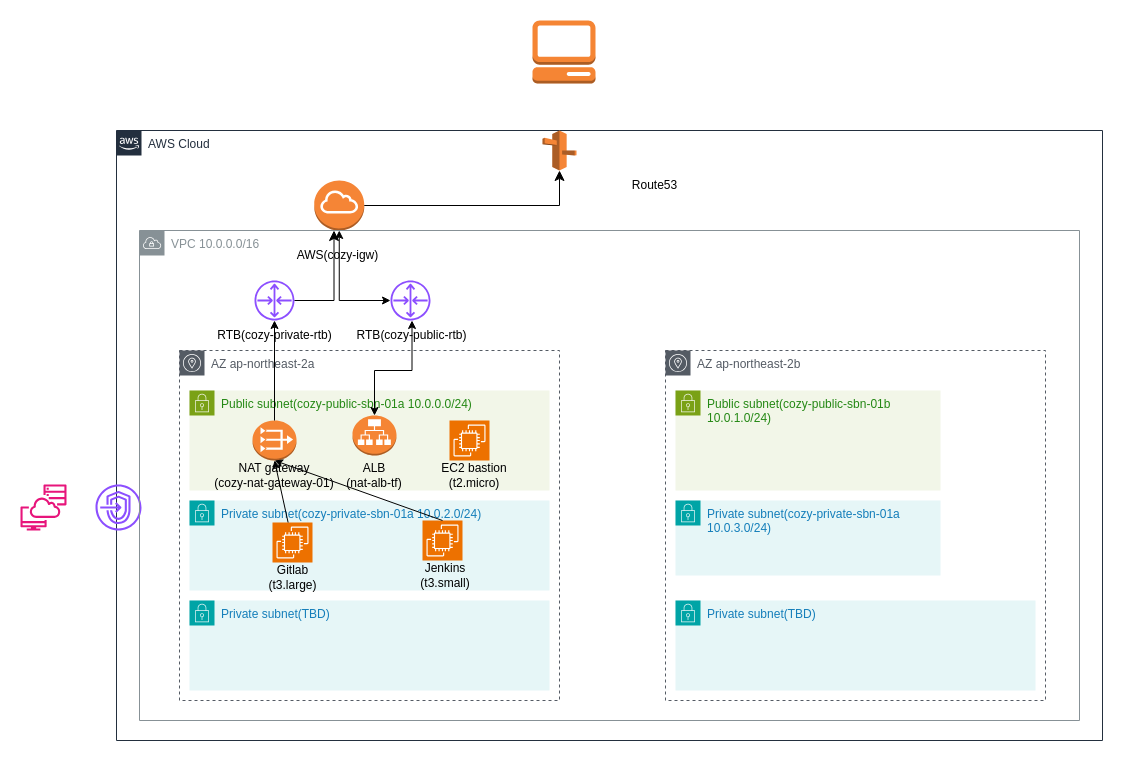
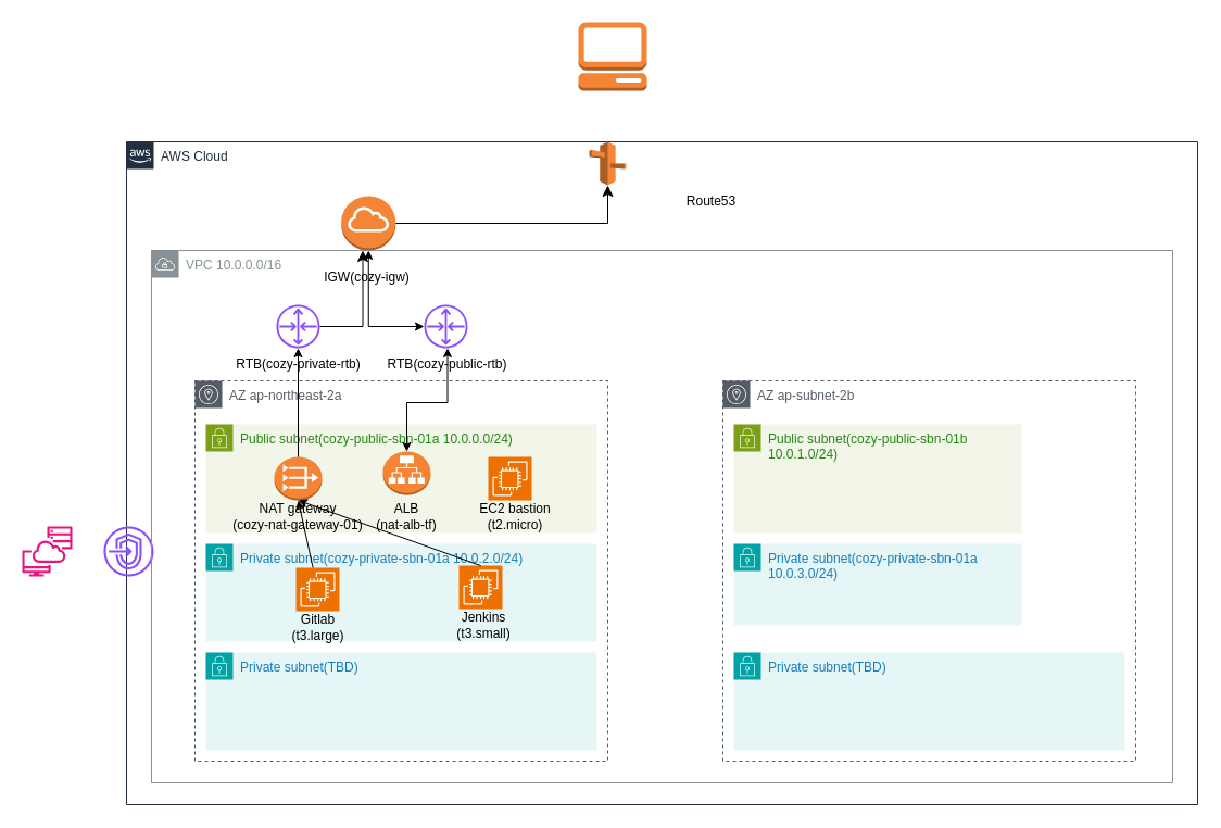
  <mxCell id="0" />
  <mxCell id="1" parent="0" />
  <mxCell id="2" value="AWS Cloud" style="points=[[0,0],[0.25,0],[0.5,0],[0.75,0],[1,0],[1,0.25],[1,0.5],[1,0.75],[1,1],[0.75,1],[0.5,1],[0.25,1],[0,1],[0,0.75],[0,0.5],[0,0.25]];outlineConnect=0;gradientColor=none;html=1;whiteSpace=wrap;fontSize=12;fontStyle=0;shape=mxgraph.aws4.group;grIcon=mxgraph.aws4.group_aws_cloud_alt;strokeColor=#232F3E;fillColor=none;verticalAlign=top;align=left;spacingLeft=30;fontColor=#232F3E;dashed=0;labelBackgroundColor=#ffffff;container=1;pointerEvents=0;collapsible=0;recursiveResize=0;" parent="1" vertex="1"><mxGeometry x="116" y="130" width="986" height="610" as="geometry" /></mxCell>
  <mxCell id="3" value="" style="outlineConnect=0;dashed=0;verticalLabelPosition=bottom;verticalAlign=top;align=center;html=1;shape=mxgraph.aws3.route_53;fillColor=#F58536;gradientColor=none;" vertex="1" parent="2"><mxGeometry x="426" width="34" height="40" as="geometry" /></mxCell>
  <mxCell id="4" value="" style="outlineConnect=0;dashed=0;verticalLabelPosition=bottom;verticalAlign=top;align=center;html=1;shape=mxgraph.aws3.internet_gateway;fillColor=#F58536;gradientColor=none;" vertex="1" parent="2"><mxGeometry x="197.75" y="50" width="50" height="50" as="geometry" /></mxCell>
  <mxCell id="5" value="AZ ap-northeast-2a" style="sketch=0;outlineConnect=0;gradientColor=none;html=1;whiteSpace=wrap;fontSize=12;fontStyle=0;shape=mxgraph.aws4.group;grIcon=mxgraph.aws4.group_availability_zone;strokeColor=#545B64;fillColor=none;verticalAlign=top;align=left;spacingLeft=30;fontColor=#545B64;dashed=1;" vertex="1" parent="2"><mxGeometry x="63" y="220" width="380" height="350" as="geometry" /></mxCell>
  <mxCell id="6" value="Public subnet(cozy-public-sbn-01a 10.0.0.0/24) " style="points=[[0,0],[0.25,0],[0.5,0],[0.75,0],[1,0],[1,0.25],[1,0.5],[1,0.75],[1,1],[0.75,1],[0.5,1],[0.25,1],[0,1],[0,0.75],[0,0.5],[0,0.25]];outlineConnect=0;gradientColor=none;html=1;whiteSpace=wrap;fontSize=12;fontStyle=0;container=1;pointerEvents=0;collapsible=0;recursiveResize=0;shape=mxgraph.aws4.group;grIcon=mxgraph.aws4.group_security_group;grStroke=0;strokeColor=#7AA116;fillColor=#F2F6E8;verticalAlign=top;align=left;spacingLeft=30;fontColor=#248814;dashed=0;" vertex="1" parent="2"><mxGeometry x="73" y="260" width="360" height="100" as="geometry" /></mxCell>
  <mxCell id="7" value="Private subnet(cozy-private-sbn-01a 10.0.2.0/24)" style="points=[[0,0],[0.25,0],[0.5,0],[0.75,0],[1,0],[1,0.25],[1,0.5],[1,0.75],[1,1],[0.75,1],[0.5,1],[0.25,1],[0,1],[0,0.75],[0,0.5],[0,0.25]];outlineConnect=0;gradientColor=none;html=1;whiteSpace=wrap;fontSize=12;fontStyle=0;container=1;pointerEvents=0;collapsible=0;recursiveResize=0;shape=mxgraph.aws4.group;grIcon=mxgraph.aws4.group_security_group;grStroke=0;strokeColor=#00A4A6;fillColor=#E6F6F7;verticalAlign=top;align=left;spacingLeft=30;fontColor=#147EBA;dashed=0;" vertex="1" parent="2"><mxGeometry x="73" y="370" width="360" height="90" as="geometry" /></mxCell>
  <mxCell id="8" value="Private subnet(TBD)" style="points=[[0,0],[0.25,0],[0.5,0],[0.75,0],[1,0],[1,0.25],[1,0.5],[1,0.75],[1,1],[0.75,1],[0.5,1],[0.25,1],[0,1],[0,0.75],[0,0.5],[0,0.25]];outlineConnect=0;gradientColor=none;html=1;whiteSpace=wrap;fontSize=12;fontStyle=0;container=1;pointerEvents=0;collapsible=0;recursiveResize=0;shape=mxgraph.aws4.group;grIcon=mxgraph.aws4.group_security_group;grStroke=0;strokeColor=#00A4A6;fillColor=#E6F6F7;verticalAlign=top;align=left;spacingLeft=30;fontColor=#147EBA;dashed=0;" vertex="1" parent="2"><mxGeometry x="73" y="470" width="360" height="90" as="geometry" /></mxCell>
  <mxCell id="9" value="" style="sketch=0;outlineConnect=0;fontColor=#232F3E;gradientColor=none;fillColor=#8C4FFF;strokeColor=none;dashed=0;verticalLabelPosition=bottom;verticalAlign=top;align=center;html=1;fontSize=12;fontStyle=0;aspect=fixed;pointerEvents=1;shape=mxgraph.aws4.endpoints;" vertex="1" parent="2"><mxGeometry x="-21" y="354" width="46" height="46" as="geometry" /></mxCell>
- <mxCell id="10" value="AZ ap-northeast-2b" style="sketch=0;outlineConnect=0;gradientColor=none;html=1;whiteSpace=wrap;fontSize=12;fontStyle=0;shape=mxgraph.aws4.group;grIcon=mxgraph.aws4.group_availability_zone;strokeColor=#545B64;fillColor=none;verticalAlign=top;align=left;spacingLeft=30;fontColor=#545B64;dashed=1;" vertex="1" parent="2"><mxGeometry x="549" y="220" width="380" height="350" as="geometry" /></mxCell>
+ <mxCell id="10" value="AZ ap-subnet-2b" style="sketch=0;outlineConnect=0;gradientColor=none;html=1;whiteSpace=wrap;fontSize=12;fontStyle=0;shape=mxgraph.aws4.group;grIcon=mxgraph.aws4.group_availability_zone;strokeColor=#545B64;fillColor=none;verticalAlign=top;align=left;spacingLeft=30;fontColor=#545B64;dashed=1;" vertex="1" parent="2"><mxGeometry x="549" y="220" width="380" height="350" as="geometry" /></mxCell>
  <mxCell id="11" value="Public subnet(cozy-public-sbn-01b 10.0.1.0/24) " style="points=[[0,0],[0.25,0],[0.5,0],[0.75,0],[1,0],[1,0.25],[1,0.5],[1,0.75],[1,1],[0.75,1],[0.5,1],[0.25,1],[0,1],[0,0.75],[0,0.5],[0,0.25]];outlineConnect=0;gradientColor=none;html=1;whiteSpace=wrap;fontSize=12;fontStyle=0;container=1;pointerEvents=0;collapsible=0;recursiveResize=0;shape=mxgraph.aws4.group;grIcon=mxgraph.aws4.group_security_group;grStroke=0;strokeColor=#7AA116;fillColor=#F2F6E8;verticalAlign=top;align=left;spacingLeft=30;fontColor=#248814;dashed=0;" vertex="1" parent="2"><mxGeometry x="559" y="260" width="265" height="100" as="geometry" /></mxCell>
  <mxCell id="12" value="Private subnet(cozy-private-sbn-01a 10.0.3.0/24)" style="points=[[0,0],[0.25,0],[0.5,0],[0.75,0],[1,0],[1,0.25],[1,0.5],[1,0.75],[1,1],[0.75,1],[0.5,1],[0.25,1],[0,1],[0,0.75],[0,0.5],[0,0.25]];outlineConnect=0;gradientColor=none;html=1;whiteSpace=wrap;fontSize=12;fontStyle=0;container=1;pointerEvents=0;collapsible=0;recursiveResize=0;shape=mxgraph.aws4.group;grIcon=mxgraph.aws4.group_security_group;grStroke=0;strokeColor=#00A4A6;fillColor=#E6F6F7;verticalAlign=top;align=left;spacingLeft=30;fontColor=#147EBA;dashed=0;" vertex="1" parent="2"><mxGeometry x="559" y="370" width="265" height="75" as="geometry" /></mxCell>
  <mxCell id="13" value="Private subnet(TBD)" style="points=[[0,0],[0.25,0],[0.5,0],[0.75,0],[1,0],[1,0.25],[1,0.5],[1,0.75],[1,1],[0.75,1],[0.5,1],[0.25,1],[0,1],[0,0.75],[0,0.5],[0,0.25]];outlineConnect=0;gradientColor=none;html=1;whiteSpace=wrap;fontSize=12;fontStyle=0;container=1;pointerEvents=0;collapsible=0;recursiveResize=0;shape=mxgraph.aws4.group;grIcon=mxgraph.aws4.group_security_group;grStroke=0;strokeColor=#00A4A6;fillColor=#E6F6F7;verticalAlign=top;align=left;spacingLeft=30;fontColor=#147EBA;dashed=0;" vertex="1" parent="2"><mxGeometry x="559" y="470" width="360" height="90" as="geometry" /></mxCell>
  <mxCell id="14" value="" style="sketch=0;outlineConnect=0;fontColor=#232F3E;gradientColor=none;fillColor=#E7157B;strokeColor=none;dashed=0;verticalLabelPosition=bottom;verticalAlign=top;align=center;html=1;fontSize=12;fontStyle=0;aspect=fixed;pointerEvents=1;shape=mxgraph.aws4.systems_manager_session_manager;" vertex="1" parent="2"><mxGeometry x="-96" y="354" width="46" height="46" as="geometry" /></mxCell>
  <mxCell id="15" value="VPC 10.0.0.0/16" style="sketch=0;outlineConnect=0;gradientColor=none;html=1;whiteSpace=wrap;fontSize=12;fontStyle=0;shape=mxgraph.aws4.group;grIcon=mxgraph.aws4.group_vpc;strokeColor=#879196;fillColor=none;verticalAlign=top;align=left;spacingLeft=30;fontColor=#879196;dashed=0;" vertex="1" parent="2"><mxGeometry x="23" y="100" width="940" height="490" as="geometry" /></mxCell>
  <mxCell id="16" value="" style="sketch=0;outlineConnect=0;fontColor=#232F3E;gradientColor=none;fillColor=#8C4FFF;strokeColor=none;dashed=0;verticalLabelPosition=bottom;verticalAlign=top;align=center;html=1;fontSize=12;fontStyle=0;aspect=fixed;pointerEvents=1;shape=mxgraph.aws4.router;" vertex="1" parent="2"><mxGeometry x="274" y="150" width="40" height="40" as="geometry" /></mxCell>
  <mxCell id="17" value="" style="outlineConnect=0;dashed=0;verticalLabelPosition=bottom;verticalAlign=top;align=center;html=1;shape=mxgraph.aws3.application_load_balancer;fillColor=#F58534;gradientColor=none;" vertex="1" parent="2"><mxGeometry x="236" y="285" width="44" height="40" as="geometry" /></mxCell>
  <mxCell id="18" value="" style="outlineConnect=0;dashed=0;verticalLabelPosition=bottom;verticalAlign=top;align=center;html=1;shape=mxgraph.aws3.vpc_nat_gateway;fillColor=#F58534;gradientColor=none;" vertex="1" parent="2"><mxGeometry x="136" y="290" width="44" height="40" as="geometry" /></mxCell>
  <mxCell id="19" value="" style="sketch=0;outlineConnect=0;fontColor=#232F3E;gradientColor=none;fillColor=#8C4FFF;strokeColor=none;dashed=0;verticalLabelPosition=bottom;verticalAlign=top;align=center;html=1;fontSize=12;fontStyle=0;aspect=fixed;pointerEvents=1;shape=mxgraph.aws4.router;" vertex="1" parent="2"><mxGeometry x="138" y="150" width="40" height="40" as="geometry" /></mxCell>
- <mxCell id="20" value="AWS(cozy-igw)" style="text;html=1;align=center;verticalAlign=middle;whiteSpace=wrap;rounded=0;" vertex="1" parent="2"><mxGeometry x="161.5" y="110" width="119" height="30" as="geometry" /></mxCell>
+ <mxCell id="20" value="IGW(cozy-igw)" style="text;html=1;align=center;verticalAlign=middle;whiteSpace=wrap;rounded=0;" vertex="1" parent="2"><mxGeometry x="161.5" y="110" width="119" height="30" as="geometry" /></mxCell>
  <mxCell id="21" value="RTB(cozy-private-rtb)" style="text;html=1;align=center;verticalAlign=middle;whiteSpace=wrap;rounded=0;" vertex="1" parent="2"><mxGeometry x="98.5" y="190" width="119" height="30" as="geometry" /></mxCell>
  <mxCell id="22" value="RTB(cozy-public-rtb)" style="text;html=1;align=center;verticalAlign=middle;whiteSpace=wrap;rounded=0;" vertex="1" parent="2"><mxGeometry x="236" y="190" width="119" height="30" as="geometry" /></mxCell>
  <mxCell id="23" value="NAT gateway&lt;br&gt;(cozy-nat-gateway-01)" style="text;html=1;align=center;verticalAlign=middle;whiteSpace=wrap;rounded=0;" vertex="1" parent="2"><mxGeometry x="87.25" y="330" width="141.5" height="30" as="geometry" /></mxCell>
  <mxCell id="24" value="ALB&lt;br&gt;(nat-alb-tf)" style="text;html=1;align=center;verticalAlign=middle;whiteSpace=wrap;rounded=0;" vertex="1" parent="2"><mxGeometry x="206" y="330" width="104" height="30" as="geometry" /></mxCell>
  <mxCell id="25" value="" style="sketch=0;points=[[0,0,0],[0.25,0,0],[0.5,0,0],[0.75,0,0],[1,0,0],[0,1,0],[0.25,1,0],[0.5,1,0],[0.75,1,0],[1,1,0],[0,0.25,0],[0,0.5,0],[0,0.75,0],[1,0.25,0],[1,0.5,0],[1,0.75,0]];outlineConnect=0;fontColor=#232F3E;fillColor=#ED7100;strokeColor=#ffffff;dashed=0;verticalLabelPosition=bottom;verticalAlign=top;align=center;html=1;fontSize=12;fontStyle=0;aspect=fixed;shape=mxgraph.aws4.resourceIcon;resIcon=mxgraph.aws4.ec2;" vertex="1" parent="2"><mxGeometry x="156" y="392" width="40" height="40" as="geometry" /></mxCell>
  <mxCell id="26" value="" style="sketch=0;points=[[0,0,0],[0.25,0,0],[0.5,0,0],[0.75,0,0],[1,0,0],[0,1,0],[0.25,1,0],[0.5,1,0],[0.75,1,0],[1,1,0],[0,0.25,0],[0,0.5,0],[0,0.75,0],[1,0.25,0],[1,0.5,0],[1,0.75,0]];outlineConnect=0;fontColor=#232F3E;fillColor=#ED7100;strokeColor=#ffffff;dashed=0;verticalLabelPosition=bottom;verticalAlign=top;align=center;html=1;fontSize=12;fontStyle=0;aspect=fixed;shape=mxgraph.aws4.resourceIcon;resIcon=mxgraph.aws4.ec2;" vertex="1" parent="2"><mxGeometry x="333" y="290" width="40" height="40" as="geometry" /></mxCell>
  <mxCell id="27" value="" style="sketch=0;points=[[0,0,0],[0.25,0,0],[0.5,0,0],[0.75,0,0],[1,0,0],[0,1,0],[0.25,1,0],[0.5,1,0],[0.75,1,0],[1,1,0],[0,0.25,0],[0,0.5,0],[0,0.75,0],[1,0.25,0],[1,0.5,0],[1,0.75,0]];outlineConnect=0;fontColor=#232F3E;fillColor=#ED7100;strokeColor=#ffffff;dashed=0;verticalLabelPosition=bottom;verticalAlign=top;align=center;html=1;fontSize=12;fontStyle=0;aspect=fixed;shape=mxgraph.aws4.resourceIcon;resIcon=mxgraph.aws4.ec2;" vertex="1" parent="2"><mxGeometry x="306" y="390" width="40" height="40" as="geometry" /></mxCell>
  <mxCell id="28" value="EC2 bastion&lt;br&gt;(t2.micro)" style="text;html=1;align=center;verticalAlign=middle;whiteSpace=wrap;rounded=0;" vertex="1" parent="2"><mxGeometry x="306" y="330" width="104" height="30" as="geometry" /></mxCell>
  <mxCell id="29" value="Jenkins&lt;br&gt;(t3.small)" style="text;html=1;align=center;verticalAlign=middle;whiteSpace=wrap;rounded=0;" vertex="1" parent="2"><mxGeometry x="247.75" y="430" width="162.25" height="30" as="geometry" /></mxCell>
  <mxCell id="30" value="Gitlab&lt;br&gt;(t3.large)" style="text;html=1;align=center;verticalAlign=middle;whiteSpace=wrap;rounded=0;" vertex="1" parent="2"><mxGeometry x="94.75" y="432" width="162.5" height="30" as="geometry" /></mxCell>
  <mxCell id="31" value="Route53" style="text;html=1;align=center;verticalAlign=middle;whiteSpace=wrap;rounded=0;" vertex="1" parent="2"><mxGeometry x="478.5" y="40" width="119" height="30" as="geometry" /></mxCell>
  <mxCell id="32" value="" style="endArrow=classic;html=1;rounded=0;entryX=0.5;entryY=0;entryDx=0;entryDy=0;exitX=0.5;exitY=0;exitDx=0;exitDy=0;exitPerimeter=0;" edge="1" parent="2" source="18" target="21"><mxGeometry width="50" height="50" relative="1" as="geometry"><mxPoint x="446" y="470" as="sourcePoint" /><mxPoint x="496" y="420" as="targetPoint" /></mxGeometry></mxCell>
  <mxCell id="33" value="" style="edgeStyle=segmentEdgeStyle;endArrow=classic;html=1;curved=0;rounded=0;endSize=8;startSize=8;entryX=0;entryY=0.5;entryDx=0;entryDy=0;entryPerimeter=0;" edge="1" parent="2" source="19"><mxGeometry width="50" height="50" relative="1" as="geometry"><mxPoint x="197.75" y="195" as="sourcePoint" /><mxPoint x="217.5" y="100" as="targetPoint" /></mxGeometry></mxCell>
  <mxCell id="34" value="" style="edgeStyle=segmentEdgeStyle;endArrow=classic;html=1;curved=0;rounded=0;endSize=8;startSize=8;exitX=1;exitY=0.5;exitDx=0;exitDy=0;exitPerimeter=0;" edge="1" parent="2" source="4" target="3"><mxGeometry width="50" height="50" relative="1" as="geometry"><mxPoint x="346" y="60" as="sourcePoint" /><mxPoint x="396" y="10" as="targetPoint" /></mxGeometry></mxCell>
  <mxCell id="35" value="" style="edgeStyle=elbowEdgeStyle;rounded=0;elbow=vertical;html=1;labelBackgroundColor=#ffffff;startArrow=classic;startFill=1;startSize=6;endArrow=classic;endFill=1;endSize=6;jettySize=auto;orthogonalLoop=1;strokeWidth=1;fontSize=14;exitX=0.5;exitY=1;exitDx=0;exitDy=0;exitPerimeter=0;" edge="1" parent="2" source="4" target="16"><mxGeometry width="60" height="60" relative="1" as="geometry"><mxPoint x="383.5" y="140" as="sourcePoint" /><mxPoint x="383.5" y="260" as="targetPoint" /><Array as="points"><mxPoint x="246" y="170" /></Array></mxGeometry></mxCell>
  <mxCell id="36" value="" style="edgeStyle=elbowEdgeStyle;rounded=0;elbow=vertical;html=1;labelBackgroundColor=#ffffff;startArrow=classic;startFill=1;startSize=6;endArrow=classic;endFill=1;endSize=6;jettySize=auto;orthogonalLoop=1;strokeWidth=1;fontSize=14;exitX=0.5;exitY=0;exitDx=0;exitDy=0;exitPerimeter=0;entryX=0.5;entryY=0;entryDx=0;entryDy=0;" edge="1" parent="2" source="17" target="22"><mxGeometry width="60" height="60" relative="1" as="geometry"><mxPoint x="233" y="110" as="sourcePoint" /><mxPoint x="284" y="180" as="targetPoint" /><Array as="points"><mxPoint x="276" y="240" /></Array></mxGeometry></mxCell>
  <mxCell id="37" value="" style="endArrow=classic;html=1;rounded=0;entryX=0.5;entryY=0;entryDx=0;entryDy=0;" edge="1" parent="2" source="25" target="23"><mxGeometry width="50" height="50" relative="1" as="geometry"><mxPoint x="168" y="300" as="sourcePoint" /><mxPoint x="168" y="200" as="targetPoint" /></mxGeometry></mxCell>
  <mxCell id="38" value="" style="endArrow=classic;html=1;rounded=0;entryX=0.5;entryY=1;entryDx=0;entryDy=0;exitX=0.5;exitY=0;exitDx=0;exitDy=0;exitPerimeter=0;entryPerimeter=0;" edge="1" parent="2" source="27" target="18"><mxGeometry width="50" height="50" relative="1" as="geometry"><mxPoint x="182" y="402" as="sourcePoint" /><mxPoint x="168" y="340" as="targetPoint" /></mxGeometry></mxCell>
  <mxCell id="39" value="" style="outlineConnect=0;dashed=0;verticalLabelPosition=bottom;verticalAlign=top;align=center;html=1;shape=mxgraph.aws3.management_console;fillColor=#F58534;gradientColor=none;" vertex="1" parent="1"><mxGeometry x="532" y="20" width="63" height="63" as="geometry" /></mxCell>
